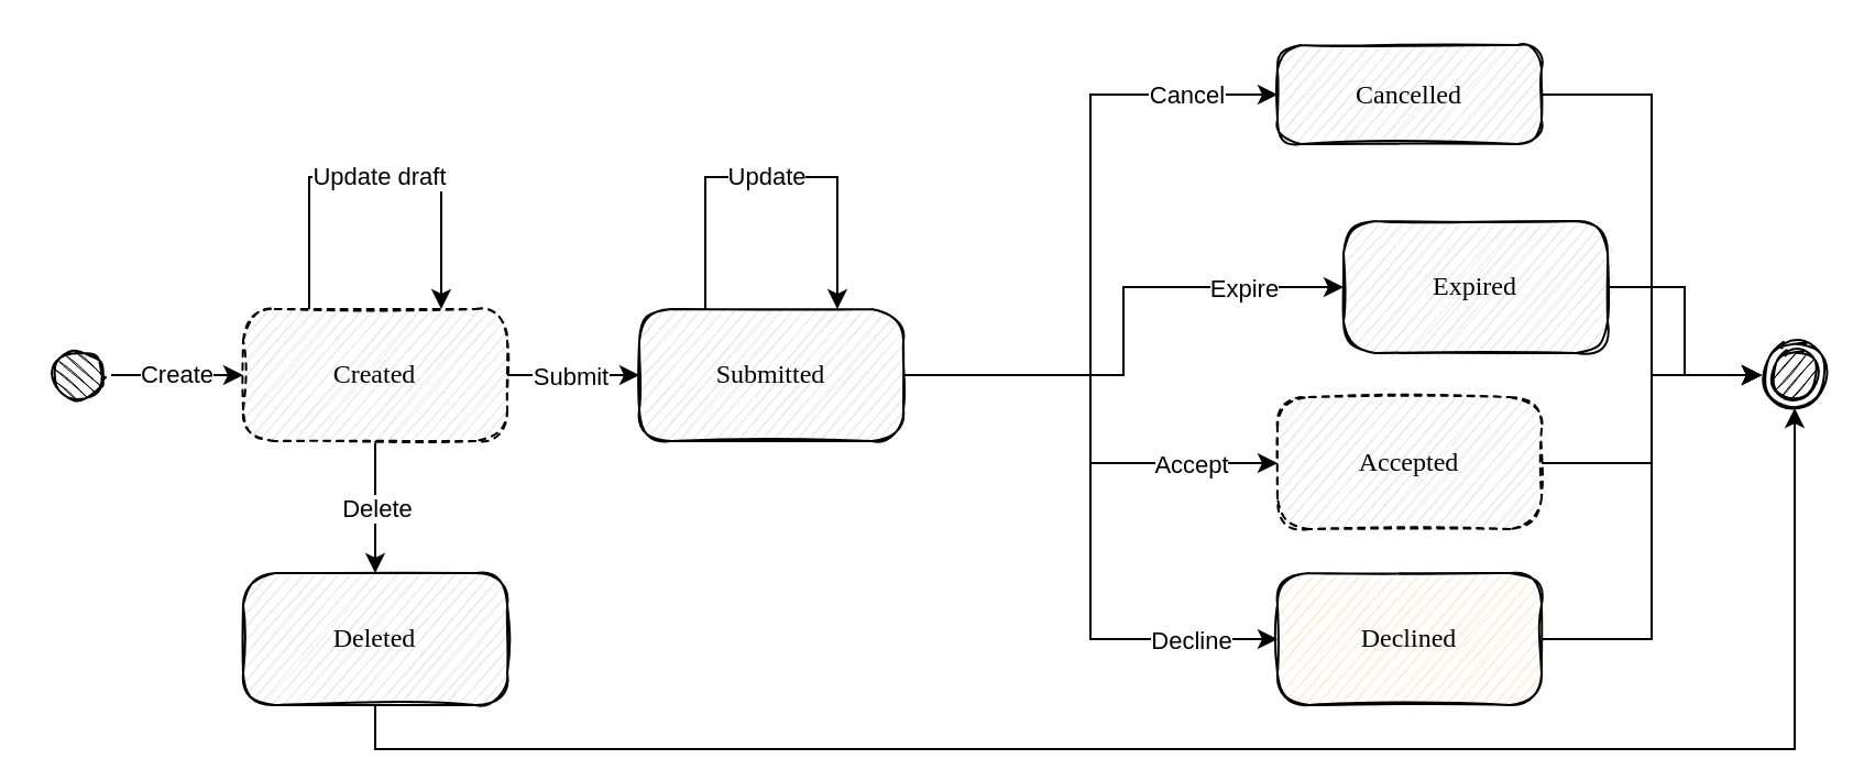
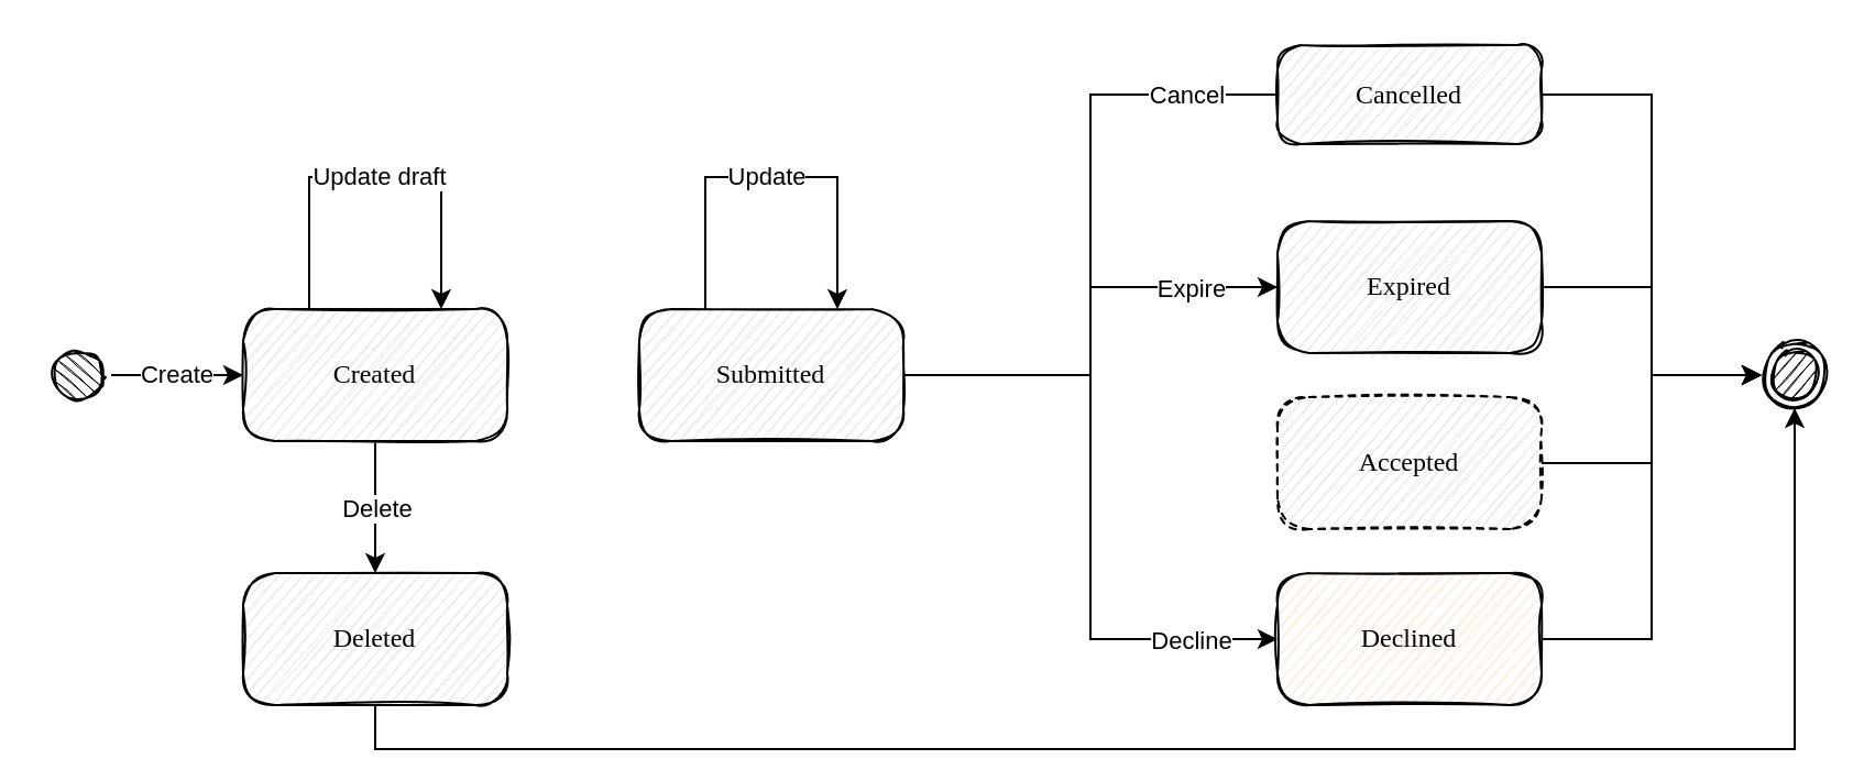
  <mxCell id="0" />
  <mxCell id="1" parent="0" />
  <mxCell id="2" value="Create" style="edgeStyle=orthogonalEdgeStyle;rounded=0;orthogonalLoop=1;jettySize=auto;html=1;" parent="1" source="3" target="8" edge="1"><mxGeometry relative="1" as="geometry" /></mxCell>
  <mxCell id="3" value="" style="ellipse;html=1;shape=startState;fillColor=#000000;strokeColor=default;rounded=1;shadow=0;comic=0;labelBackgroundColor=none;fontFamily=Verdana;fontSize=12;fontColor=#000000;align=center;direction=south;sketch=1;" parent="1" vertex="1"><mxGeometry x="20" y="155" width="30" height="30" as="geometry" /></mxCell>
- <mxCell id="4" style="edgeStyle=orthogonalEdgeStyle;rounded=0;orthogonalLoop=1;jettySize=auto;html=1;exitX=1;exitY=0.5;exitDx=0;exitDy=0;" parent="1" source="8" target="17" edge="1"><mxGeometry relative="1" as="geometry" /></mxCell>
- <mxCell id="5" value="Submit" style="edgeLabel;html=1;align=center;verticalAlign=middle;resizable=0;points=[];" vertex="1" connectable="0" parent="4"><mxGeometry x="0.021" relative="1" as="geometry"><mxPoint x="-3" as="offset" /></mxGeometry></mxCell>
  <mxCell id="6" style="edgeStyle=orthogonalEdgeStyle;rounded=0;orthogonalLoop=1;jettySize=auto;html=1;exitX=0.5;exitY=1;exitDx=0;exitDy=0;" edge="1" parent="1" source="8" target="27"><mxGeometry relative="1" as="geometry" /></mxCell>
  <mxCell id="7" value="Delete" style="edgeLabel;html=1;align=center;verticalAlign=middle;resizable=0;points=[];" vertex="1" connectable="0" parent="6"><mxGeometry x="-0.3" y="-1" relative="1" as="geometry"><mxPoint x="1" y="9" as="offset" /></mxGeometry></mxCell>
- <mxCell id="8" value="Created" style="rounded=1;whiteSpace=wrap;html=1;arcSize=24;fillColor=#E6E6E6;strokeColor=#000000;shadow=0;comic=0;labelBackgroundColor=none;fontFamily=Verdana;fontSize=12;fontColor=#000000;align=center;sketch=1;dashed=1;" parent="1" vertex="1"><mxGeometry x="110" y="140" width="120" height="60" as="geometry" /></mxCell>
- <mxCell id="9" style="edgeStyle=orthogonalEdgeStyle;rounded=0;orthogonalLoop=1;jettySize=auto;html=1;exitX=1;exitY=0.5;exitDx=0;exitDy=0;entryX=0;entryY=0.5;entryDx=0;entryDy=0;" parent="1" source="17" target="19" edge="1"><mxGeometry relative="1" as="geometry" /></mxCell>
+ <mxCell id="8" value="Created" style="rounded=1;whiteSpace=wrap;html=1;arcSize=24;fillColor=#E6E6E6;strokeColor=#000000;shadow=0;comic=0;labelBackgroundColor=none;fontFamily=Verdana;fontSize=12;fontColor=#000000;align=center;sketch=1;" parent="1" vertex="1"><mxGeometry x="110" y="140" width="120" height="60" as="geometry" /></mxCell>
+ <mxCell id="9" style="edgeStyle=orthogonalEdgeStyle;rounded=0;orthogonalLoop=1;jettySize=auto;html=1;exitX=1;exitY=0.5;exitDx=0;exitDy=0;entryX=0;entryY=0.5;entryDx=0;entryDy=0;endArrow=none;" parent="1" source="17" target="19" edge="1"><mxGeometry relative="1" as="geometry" /></mxCell>
  <mxCell id="10" value="Cancel" style="edgeLabel;html=1;align=center;verticalAlign=middle;resizable=0;points=[];" vertex="1" connectable="0" parent="9"><mxGeometry x="0.697" y="-2" relative="1" as="geometry"><mxPoint x="4" y="-2" as="offset" /></mxGeometry></mxCell>
  <mxCell id="11" style="edgeStyle=orthogonalEdgeStyle;rounded=0;orthogonalLoop=1;jettySize=auto;html=1;exitX=1;exitY=0.5;exitDx=0;exitDy=0;" parent="1" source="17" target="21" edge="1"><mxGeometry relative="1" as="geometry" /></mxCell>
  <mxCell id="12" value="Expire" style="edgeLabel;html=1;align=center;verticalAlign=middle;resizable=0;points=[];" vertex="1" connectable="0" parent="11"><mxGeometry x="0.571" y="-2" relative="1" as="geometry"><mxPoint x="5" y="-2" as="offset" /></mxGeometry></mxCell>
- <mxCell id="13" style="edgeStyle=orthogonalEdgeStyle;rounded=0;orthogonalLoop=1;jettySize=auto;html=1;exitX=1;exitY=0.5;exitDx=0;exitDy=0;entryX=0;entryY=0.5;entryDx=0;entryDy=0;" parent="1" source="17" target="23" edge="1"><mxGeometry relative="1" as="geometry" /></mxCell>
- <mxCell id="14" value="Accept" style="edgeLabel;html=1;align=center;verticalAlign=middle;resizable=0;points=[];" vertex="1" connectable="0" parent="13"><mxGeometry x="0.514" relative="1" as="geometry"><mxPoint x="11" as="offset" /></mxGeometry></mxCell>
  <mxCell id="15" style="edgeStyle=orthogonalEdgeStyle;rounded=0;orthogonalLoop=1;jettySize=auto;html=1;exitX=1;exitY=0.5;exitDx=0;exitDy=0;entryX=0;entryY=0.5;entryDx=0;entryDy=0;" parent="1" source="17" target="25" edge="1"><mxGeometry relative="1" as="geometry" /></mxCell>
  <mxCell id="16" value="Decline" style="edgeLabel;html=1;align=center;verticalAlign=middle;resizable=0;points=[];" vertex="1" connectable="0" parent="15"><mxGeometry x="0.669" y="1" relative="1" as="geometry"><mxPoint x="8" y="1" as="offset" /></mxGeometry></mxCell>
  <mxCell id="17" value="Submitted" style="rounded=1;whiteSpace=wrap;html=1;arcSize=24;fillColor=#E6E6E6;strokeColor=#000000;shadow=0;comic=0;labelBackgroundColor=none;fontFamily=Verdana;fontSize=12;fontColor=#000000;align=center;sketch=1;" parent="1" vertex="1"><mxGeometry x="290" y="140" width="120" height="60" as="geometry" /></mxCell>
  <mxCell id="18" style="edgeStyle=orthogonalEdgeStyle;rounded=0;orthogonalLoop=1;jettySize=auto;html=1;exitX=1;exitY=0.5;exitDx=0;exitDy=0;entryX=0;entryY=0.5;entryDx=0;entryDy=0;" edge="1" parent="1" source="19" target="32"><mxGeometry relative="1" as="geometry"><mxPoint x="800" y="170" as="targetPoint" /></mxGeometry></mxCell>
  <mxCell id="19" value="Cancelled" style="rounded=1;whiteSpace=wrap;html=1;arcSize=24;fillColor=#E6E6E6;strokeColor=#000000;shadow=0;comic=0;labelBackgroundColor=none;fontFamily=Verdana;fontSize=12;fontColor=#000000;align=center;sketch=1;" parent="1" vertex="1"><mxGeometry x="580" y="20" width="120" height="45" as="geometry" /></mxCell>
  <mxCell id="20" style="edgeStyle=orthogonalEdgeStyle;rounded=0;orthogonalLoop=1;jettySize=auto;html=1;exitX=1;exitY=0.5;exitDx=0;exitDy=0;" edge="1" parent="1" source="21" target="32"><mxGeometry relative="1" as="geometry"><mxPoint x="800" y="170" as="targetPoint" /></mxGeometry></mxCell>
- <mxCell id="21" value="Expired" style="rounded=1;whiteSpace=wrap;html=1;arcSize=24;fillColor=#E6E6E6;strokeColor=#000000;shadow=0;comic=0;labelBackgroundColor=none;fontFamily=Verdana;fontSize=12;fontColor=#000000;align=center;sketch=1;" parent="1" vertex="1"><mxGeometry x="610" y="100" width="120" height="60" as="geometry" /></mxCell>
+ <mxCell id="21" value="Expired" style="rounded=1;whiteSpace=wrap;html=1;arcSize=24;fillColor=#E6E6E6;strokeColor=#000000;shadow=0;comic=0;labelBackgroundColor=none;fontFamily=Verdana;fontSize=12;fontColor=#000000;align=center;sketch=1;" parent="1" vertex="1"><mxGeometry x="580" y="100" width="120" height="60" as="geometry" /></mxCell>
  <mxCell id="22" style="edgeStyle=orthogonalEdgeStyle;rounded=0;orthogonalLoop=1;jettySize=auto;html=1;exitX=1;exitY=0.5;exitDx=0;exitDy=0;" edge="1" parent="1" source="23" target="32"><mxGeometry relative="1" as="geometry"><mxPoint x="800" y="170" as="targetPoint" /></mxGeometry></mxCell>
  <mxCell id="23" value="Accepted" style="rounded=1;whiteSpace=wrap;html=1;arcSize=24;fillColor=#E6E6E6;strokeColor=#000000;shadow=0;comic=0;labelBackgroundColor=none;fontFamily=Verdana;fontSize=12;fontColor=#000000;align=center;sketch=1;dashed=1;" parent="1" vertex="1"><mxGeometry x="580" y="180" width="120" height="60" as="geometry" /></mxCell>
  <mxCell id="24" style="edgeStyle=orthogonalEdgeStyle;rounded=0;orthogonalLoop=1;jettySize=auto;html=1;exitX=1;exitY=0.5;exitDx=0;exitDy=0;entryX=0;entryY=0.5;entryDx=0;entryDy=0;" edge="1" parent="1" source="25" target="32"><mxGeometry relative="1" as="geometry"><mxPoint x="800" y="170" as="targetPoint" /></mxGeometry></mxCell>
  <mxCell id="25" value="Declined" style="rounded=1;whiteSpace=wrap;html=1;arcSize=24;fillColor=#ffe6cc;strokeColor=#000000;shadow=0;comic=0;labelBackgroundColor=none;fontFamily=Verdana;fontSize=12;fontColor=#000000;align=center;sketch=1;" parent="1" vertex="1"><mxGeometry x="580" y="260" width="120" height="60" as="geometry" /></mxCell>
  <mxCell id="26" style="edgeStyle=orthogonalEdgeStyle;rounded=0;orthogonalLoop=1;jettySize=auto;html=1;exitX=0.5;exitY=1;exitDx=0;exitDy=0;" edge="1" parent="1" source="27" target="32"><mxGeometry relative="1" as="geometry"><mxPoint x="815" y="410" as="targetPoint" /></mxGeometry></mxCell>
  <mxCell id="27" value="Deleted" style="rounded=1;whiteSpace=wrap;html=1;arcSize=24;fillColor=#E6E6E6;strokeColor=#000000;shadow=0;comic=0;labelBackgroundColor=none;fontFamily=Verdana;fontSize=12;fontColor=#000000;align=center;sketch=1;" vertex="1" parent="1"><mxGeometry x="110" y="260" width="120" height="60" as="geometry" /></mxCell>
  <mxCell id="28" style="edgeStyle=orthogonalEdgeStyle;rounded=0;orthogonalLoop=1;jettySize=auto;html=1;exitX=0.25;exitY=0;exitDx=0;exitDy=0;entryX=0.75;entryY=0;entryDx=0;entryDy=0;" edge="1" parent="1" source="8" target="8"><mxGeometry relative="1" as="geometry"><Array as="points"><mxPoint x="140" y="80" /><mxPoint x="200" y="80" /></Array></mxGeometry></mxCell>
  <mxCell id="29" value="Update draft" style="edgeLabel;html=1;align=center;verticalAlign=middle;resizable=0;points=[];" vertex="1" connectable="0" parent="28"><mxGeometry x="0.011" y="1" relative="1" as="geometry"><mxPoint as="offset" /></mxGeometry></mxCell>
  <mxCell id="30" style="edgeStyle=orthogonalEdgeStyle;rounded=0;orthogonalLoop=1;jettySize=auto;html=1;exitX=0.25;exitY=0;exitDx=0;exitDy=0;entryX=0.75;entryY=0;entryDx=0;entryDy=0;" edge="1" parent="1" source="17" target="17"><mxGeometry relative="1" as="geometry"><Array as="points"><mxPoint x="320" y="80" /><mxPoint x="380" y="80" /></Array></mxGeometry></mxCell>
  <mxCell id="31" value="Update" style="edgeLabel;html=1;align=center;verticalAlign=middle;resizable=0;points=[];" vertex="1" connectable="0" parent="30"><mxGeometry x="-0.033" y="1" relative="1" as="geometry"><mxPoint as="offset" /></mxGeometry></mxCell>
  <mxCell id="32" value="" style="ellipse;html=1;shape=endState;fillColor=#000000;strokeColor=#000000;sketch=1;" vertex="1" parent="1"><mxGeometry x="800" y="155" width="30" height="30" as="geometry" /></mxCell>
